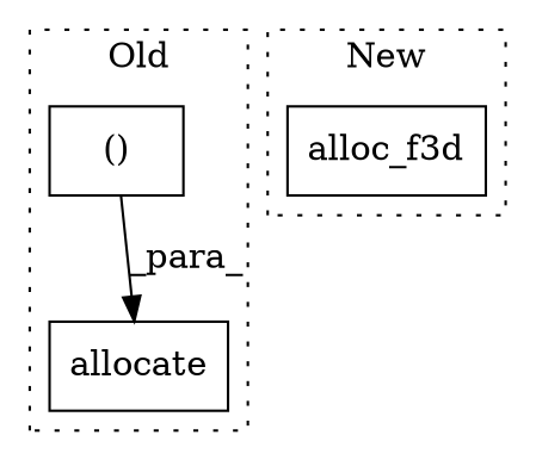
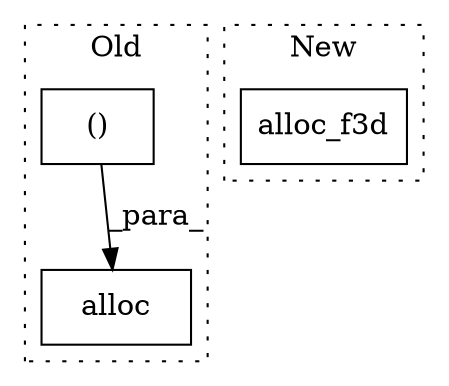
  digraph {
    fontname="DejaVu Serif"
    node [a=32 shape=box fontname="DejaVu Serif"]
    n1 [a=106 l=50 label="()" s=10310]
-   n2 [l="14,2" label=allocate s="10296,10360"]
+   n2 [l="14,2" label=alloc s="10296,10360"]
    n3 [l="10,1" label=alloc_f3d s="11742,11778"]
    subgraph cluster_1 {
      label=Old
      style=dotted
      n1
      n2
    }
    subgraph cluster_2 {
      label=New
      style=dotted
      n3
    }
    n1 -> n2 [label=_para_ fontname="DejaVu Serif"]
  }
